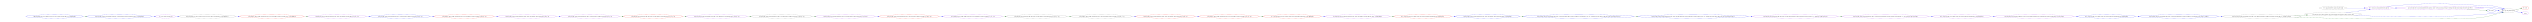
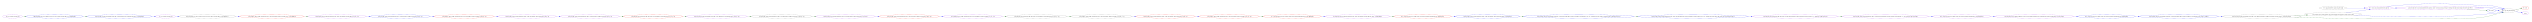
  digraph {
    fontname="Roboto Condensed"
    rankdir=LR
    node [color=purple fontname="Roboto Condensed"]
    edge [color=blue fontname="Roboto Condensed"]
    "r10 := @parameter0: java.lang.String[]" [color=gray40]
    "$r7 = new java.lang.RuntimeException"
    "specialinvoke $r0.<java.lang.String: void <init>(java.lang.String)>(\"-2147483648\")" [color=blue]
+   "$r0 = new java.lang.String"
    "staticinvoke <javaT.lang.Integer.Decode: void check(java.lang.String,int)>($r0, -2147483648)" [color=blue]
    "$r1 = new java.lang.String"
    "specialinvoke $r1.<java.lang.String: void <init>(java.lang.String)>(\"2147483647\")" [color=gray40]
    "staticinvoke <javaT.lang.Integer.Decode: void check(java.lang.String,int)>($r1, 2147483647)" [color=red]
    "staticinvoke <javaT.lang.Integer.Decode: void check(java.lang.String,int)>(\"10\", 10)"
    "staticinvoke <javaT.lang.Integer.Decode: void check(java.lang.String,int)>(\"0x10\", 16)" [color=blue]
    "staticinvoke <javaT.lang.Integer.Decode: void check(java.lang.String,int)>(\"0X10\", 16)" [color=red]
    "staticinvoke <javaT.lang.Integer.Decode: void check(java.lang.String,int)>(\"010\", 8)"
    "staticinvoke <javaT.lang.Integer.Decode: void check(java.lang.String,int)>(\"#10\", 16)"
    "staticinvoke <javaT.lang.Integer.Decode: void check(java.lang.String,int)>(\"+10\", 10)" [color=red]
    "staticinvoke <javaT.lang.Integer.Decode: void check(java.lang.String,int)>(\"+0x10\", 16)"
    "staticinvoke <javaT.lang.Integer.Decode: void check(java.lang.String,int)>(\"+0X10\", 16)" [color=gray40]
    "staticinvoke <javaT.lang.Integer.Decode: void check(java.lang.String,int)>(\"+010\", 8)"
    "staticinvoke <javaT.lang.Integer.Decode: void check(java.lang.String,int)>(\"+#10\", 16)" [color=red]
    "staticinvoke <javaT.lang.Integer.Decode: void check(java.lang.String,int)>(\"-10\", -10)"
    "staticinvoke <javaT.lang.Integer.Decode: void check(java.lang.String,int)>(\"-0x10\", -16)" [color=gray40]
    "staticinvoke <javaT.lang.Integer.Decode: void check(java.lang.String,int)>(\"-0X10\", -16)" [color=gray40]
    "staticinvoke <javaT.lang.Integer.Decode: void check(java.lang.String,int)>(\"-010\", -8)" [color=red]
    "staticinvoke <javaT.lang.Integer.Decode: void check(java.lang.String,int)>(\"-#10\", -16)" [color=red]
    "$r2 = staticinvoke <java.lang.Long: java.lang.String toString(long)>(-2147483648L)" [color=red]
    "staticinvoke <javaT.lang.Integer.Decode: void check(java.lang.String,int)>($r2, -2147483648)"
    "$r3 = staticinvoke <java.lang.Long: java.lang.String toString(long)>(2147483647L)" [color=red]
    "staticinvoke <javaT.lang.Integer.Decode: void check(java.lang.String,int)>($r3, 2147483647)" [color=blue]
    "staticinvoke <javaT.lang.Integer.Decode: void checkFailure(java.lang.String,java.lang.String)>(\"0x-10\", \"Integer.decode allows negative sign in wrong position.\")" [color=blue]
    "staticinvoke <javaT.lang.Integer.Decode: void checkFailure(java.lang.String,java.lang.String)>(\"0x+10\", \"Integer.decode allows positive sign in wrong position.\")" [color=blue]
    "staticinvoke <javaT.lang.Integer.Decode: void checkFailure(java.lang.String,java.lang.String)>(\"+\", \"Raw plus sign allowed.\")"
    "staticinvoke <javaT.lang.Integer.Decode: void checkFailure(java.lang.String,java.lang.String)>(\"-\", \"Raw minus sign allowed.\")"
    "$r4 = staticinvoke <java.lang.Long: java.lang.String toString(long)>(-2147483649L)"
    "staticinvoke <javaT.lang.Integer.Decode: void checkFailure(java.lang.String,java.lang.String)>($r4, \"Out of range\")"
    "$r5 = staticinvoke <java.lang.Long: java.lang.String toString(long)>(2147483648L)" [color=blue]
    "staticinvoke <javaT.lang.Integer.Decode: void checkFailure(java.lang.String,java.lang.String)>($r5, \"Out of range\")" [color=blue]
    "staticinvoke <javaT.lang.Integer.Decode: void checkFailure(java.lang.String,java.lang.String)>(\"\", \"Empty String\")" [color=gray40]
    "staticinvoke <java.lang.Integer: java.lang.Integer decode(java.lang.String)>(null)" [color=gray40]
    "$r8 := @caughtexception" [color=gray40]
    "r9 = $r8" [color=red]
    return
    "specialinvoke $r7.<java.lang.RuntimeException: void <init>(java.lang.String)>(\"Integer.decode(null) expected to throw NPE\")"
    "throw $r7" [color=blue]
    "r10 := @parameter0: java.lang.String[]" -> "$r7 = new java.lang.RuntimeException"
    "$r7 = new java.lang.RuntimeException" -> "$r8 := @caughtexception"
    "$r7 = new java.lang.RuntimeException" -> "specialinvoke $r7.<java.lang.RuntimeException: void <init>(java.lang.String)>(\"Integer.decode(null) expected to throw NPE\")"
    "specialinvoke $r0.<java.lang.String: void <init>(java.lang.String)>(\"-2147483648\")" -> "staticinvoke <javaT.lang.Integer.Decode: void check(java.lang.String,int)>($r0, -2147483648)" [color=darkgreen]
+   "$r0 = new java.lang.String" -> "specialinvoke $r0.<java.lang.String: void <init>(java.lang.String)>(\"-2147483648\")" [color=darkgreen]
    "staticinvoke <javaT.lang.Integer.Decode: void check(java.lang.String,int)>($r0, -2147483648)" -> "$r1 = new java.lang.String"
    "$r1 = new java.lang.String" -> "specialinvoke $r1.<java.lang.String: void <init>(java.lang.String)>(\"2147483647\")"
    "specialinvoke $r1.<java.lang.String: void <init>(java.lang.String)>(\"2147483647\")" -> "staticinvoke <javaT.lang.Integer.Decode: void check(java.lang.String,int)>($r1, 2147483647)"
    "staticinvoke <javaT.lang.Integer.Decode: void check(java.lang.String,int)>($r1, 2147483647)" -> "staticinvoke <javaT.lang.Integer.Decode: void check(java.lang.String,int)>(\"10\", 10)" [color=darkgreen]
    "staticinvoke <javaT.lang.Integer.Decode: void check(java.lang.String,int)>(\"10\", 10)" -> "staticinvoke <javaT.lang.Integer.Decode: void check(java.lang.String,int)>(\"0x10\", 16)"
    "staticinvoke <javaT.lang.Integer.Decode: void check(java.lang.String,int)>(\"0x10\", 16)" -> "staticinvoke <javaT.lang.Integer.Decode: void check(java.lang.String,int)>(\"0X10\", 16)"
    "staticinvoke <javaT.lang.Integer.Decode: void check(java.lang.String,int)>(\"0X10\", 16)" -> "staticinvoke <javaT.lang.Integer.Decode: void check(java.lang.String,int)>(\"010\", 8)"
    "staticinvoke <javaT.lang.Integer.Decode: void check(java.lang.String,int)>(\"010\", 8)" -> "staticinvoke <javaT.lang.Integer.Decode: void check(java.lang.String,int)>(\"#10\", 16)"
    "staticinvoke <javaT.lang.Integer.Decode: void check(java.lang.String,int)>(\"#10\", 16)" -> "staticinvoke <javaT.lang.Integer.Decode: void check(java.lang.String,int)>(\"+10\", 10)" [color=darkgreen]
    "staticinvoke <javaT.lang.Integer.Decode: void check(java.lang.String,int)>(\"+10\", 10)" -> "staticinvoke <javaT.lang.Integer.Decode: void check(java.lang.String,int)>(\"+0x10\", 16)" [color=darkgreen]
    "staticinvoke <javaT.lang.Integer.Decode: void check(java.lang.String,int)>(\"+0x10\", 16)" -> "staticinvoke <javaT.lang.Integer.Decode: void check(java.lang.String,int)>(\"+0X10\", 16)" [color=darkgreen]
    "staticinvoke <javaT.lang.Integer.Decode: void check(java.lang.String,int)>(\"+0X10\", 16)" -> "staticinvoke <javaT.lang.Integer.Decode: void check(java.lang.String,int)>(\"+010\", 8)" [color=darkgreen]
    "staticinvoke <javaT.lang.Integer.Decode: void check(java.lang.String,int)>(\"+010\", 8)" -> "staticinvoke <javaT.lang.Integer.Decode: void check(java.lang.String,int)>(\"+#10\", 16)"
    "staticinvoke <javaT.lang.Integer.Decode: void check(java.lang.String,int)>(\"+#10\", 16)" -> "staticinvoke <javaT.lang.Integer.Decode: void check(java.lang.String,int)>(\"-10\", -10)"
    "staticinvoke <javaT.lang.Integer.Decode: void check(java.lang.String,int)>(\"-10\", -10)" -> "staticinvoke <javaT.lang.Integer.Decode: void check(java.lang.String,int)>(\"-0x10\", -16)" [color=darkgreen]
    "staticinvoke <javaT.lang.Integer.Decode: void check(java.lang.String,int)>(\"-0x10\", -16)" -> "staticinvoke <javaT.lang.Integer.Decode: void check(java.lang.String,int)>(\"-0X10\", -16)" [color=darkgreen]
    "staticinvoke <javaT.lang.Integer.Decode: void check(java.lang.String,int)>(\"-0X10\", -16)" -> "staticinvoke <javaT.lang.Integer.Decode: void check(java.lang.String,int)>(\"-010\", -8)"
    "staticinvoke <javaT.lang.Integer.Decode: void check(java.lang.String,int)>(\"-010\", -8)" -> "staticinvoke <javaT.lang.Integer.Decode: void check(java.lang.String,int)>(\"-#10\", -16)"
    "staticinvoke <javaT.lang.Integer.Decode: void check(java.lang.String,int)>(\"-#10\", -16)" -> "$r2 = staticinvoke <java.lang.Long: java.lang.String toString(long)>(-2147483648L)" [color=darkgreen]
    "$r2 = staticinvoke <java.lang.Long: java.lang.String toString(long)>(-2147483648L)" -> "staticinvoke <javaT.lang.Integer.Decode: void check(java.lang.String,int)>($r2, -2147483648)"
    "staticinvoke <javaT.lang.Integer.Decode: void check(java.lang.String,int)>($r2, -2147483648)" -> "$r3 = staticinvoke <java.lang.Long: java.lang.String toString(long)>(2147483647L)" [color=darkgreen]
    "$r3 = staticinvoke <java.lang.Long: java.lang.String toString(long)>(2147483647L)" -> "staticinvoke <javaT.lang.Integer.Decode: void check(java.lang.String,int)>($r3, 2147483647)"
    "staticinvoke <javaT.lang.Integer.Decode: void check(java.lang.String,int)>($r3, 2147483647)" -> "staticinvoke <javaT.lang.Integer.Decode: void checkFailure(java.lang.String,java.lang.String)>(\"0x-10\", \"Integer.decode allows negative sign in wrong position.\")" [color=darkgreen]
    "staticinvoke <javaT.lang.Integer.Decode: void checkFailure(java.lang.String,java.lang.String)>(\"0x-10\", \"Integer.decode allows negative sign in wrong position.\")" -> "staticinvoke <javaT.lang.Integer.Decode: void checkFailure(java.lang.String,java.lang.String)>(\"0x+10\", \"Integer.decode allows positive sign in wrong position.\")" [color=darkgreen]
    "staticinvoke <javaT.lang.Integer.Decode: void checkFailure(java.lang.String,java.lang.String)>(\"0x+10\", \"Integer.decode allows positive sign in wrong position.\")" -> "staticinvoke <javaT.lang.Integer.Decode: void checkFailure(java.lang.String,java.lang.String)>(\"+\", \"Raw plus sign allowed.\")"
    "staticinvoke <javaT.lang.Integer.Decode: void checkFailure(java.lang.String,java.lang.String)>(\"+\", \"Raw plus sign allowed.\")" -> "staticinvoke <javaT.lang.Integer.Decode: void checkFailure(java.lang.String,java.lang.String)>(\"-\", \"Raw minus sign allowed.\")" [color=darkgreen]
    "staticinvoke <javaT.lang.Integer.Decode: void checkFailure(java.lang.String,java.lang.String)>(\"-\", \"Raw minus sign allowed.\")" -> "$r4 = staticinvoke <java.lang.Long: java.lang.String toString(long)>(-2147483649L)"
    "$r4 = staticinvoke <java.lang.Long: java.lang.String toString(long)>(-2147483649L)" -> "staticinvoke <javaT.lang.Integer.Decode: void checkFailure(java.lang.String,java.lang.String)>($r4, \"Out of range\")"
    "staticinvoke <javaT.lang.Integer.Decode: void checkFailure(java.lang.String,java.lang.String)>($r4, \"Out of range\")" -> "$r5 = staticinvoke <java.lang.Long: java.lang.String toString(long)>(2147483648L)"
    "$r5 = staticinvoke <java.lang.Long: java.lang.String toString(long)>(2147483648L)" -> "staticinvoke <javaT.lang.Integer.Decode: void checkFailure(java.lang.String,java.lang.String)>($r5, \"Out of range\")"
    "staticinvoke <javaT.lang.Integer.Decode: void checkFailure(java.lang.String,java.lang.String)>($r5, \"Out of range\")" -> "staticinvoke <javaT.lang.Integer.Decode: void checkFailure(java.lang.String,java.lang.String)>(\"\", \"Empty String\")"
    "staticinvoke <javaT.lang.Integer.Decode: void checkFailure(java.lang.String,java.lang.String)>(\"\", \"Empty String\")" -> "staticinvoke <java.lang.Integer: java.lang.Integer decode(java.lang.String)>(null)" [color=darkgreen]
    "staticinvoke <javaT.lang.Integer.Decode: void checkFailure(java.lang.String,java.lang.String)>(\"\", \"Empty String\")" -> "$r8 := @caughtexception" [color=darkgreen]
    "staticinvoke <java.lang.Integer: java.lang.Integer decode(java.lang.String)>(null)" -> "$r7 = new java.lang.RuntimeException"
    "staticinvoke <java.lang.Integer: java.lang.Integer decode(java.lang.String)>(null)" -> "$r8 := @caughtexception"
    "$r8 := @caughtexception" -> "r9 = $r8" [color=darkgreen]
    "$r8 := @caughtexception" -> return
    "specialinvoke $r7.<java.lang.RuntimeException: void <init>(java.lang.String)>(\"Integer.decode(null) expected to throw NPE\")" -> "$r8 := @caughtexception"
    "specialinvoke $r7.<java.lang.RuntimeException: void <init>(java.lang.String)>(\"Integer.decode(null) expected to throw NPE\")" -> "throw $r7" [color=darkgreen]
    "throw $r7" -> "$r8 := @caughtexception"
  }
